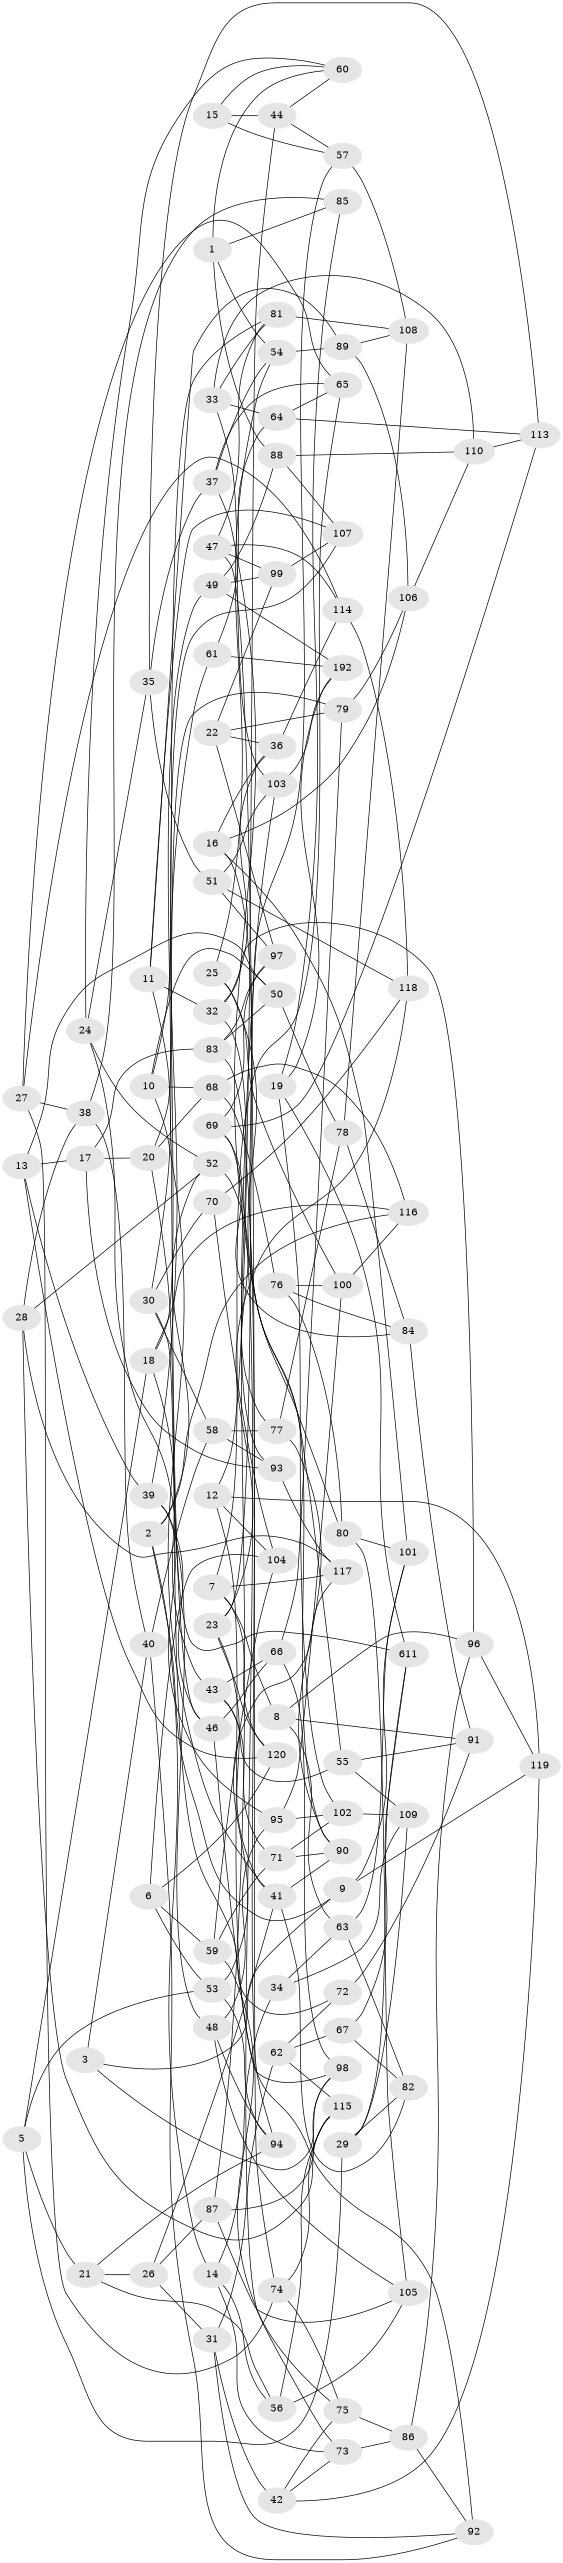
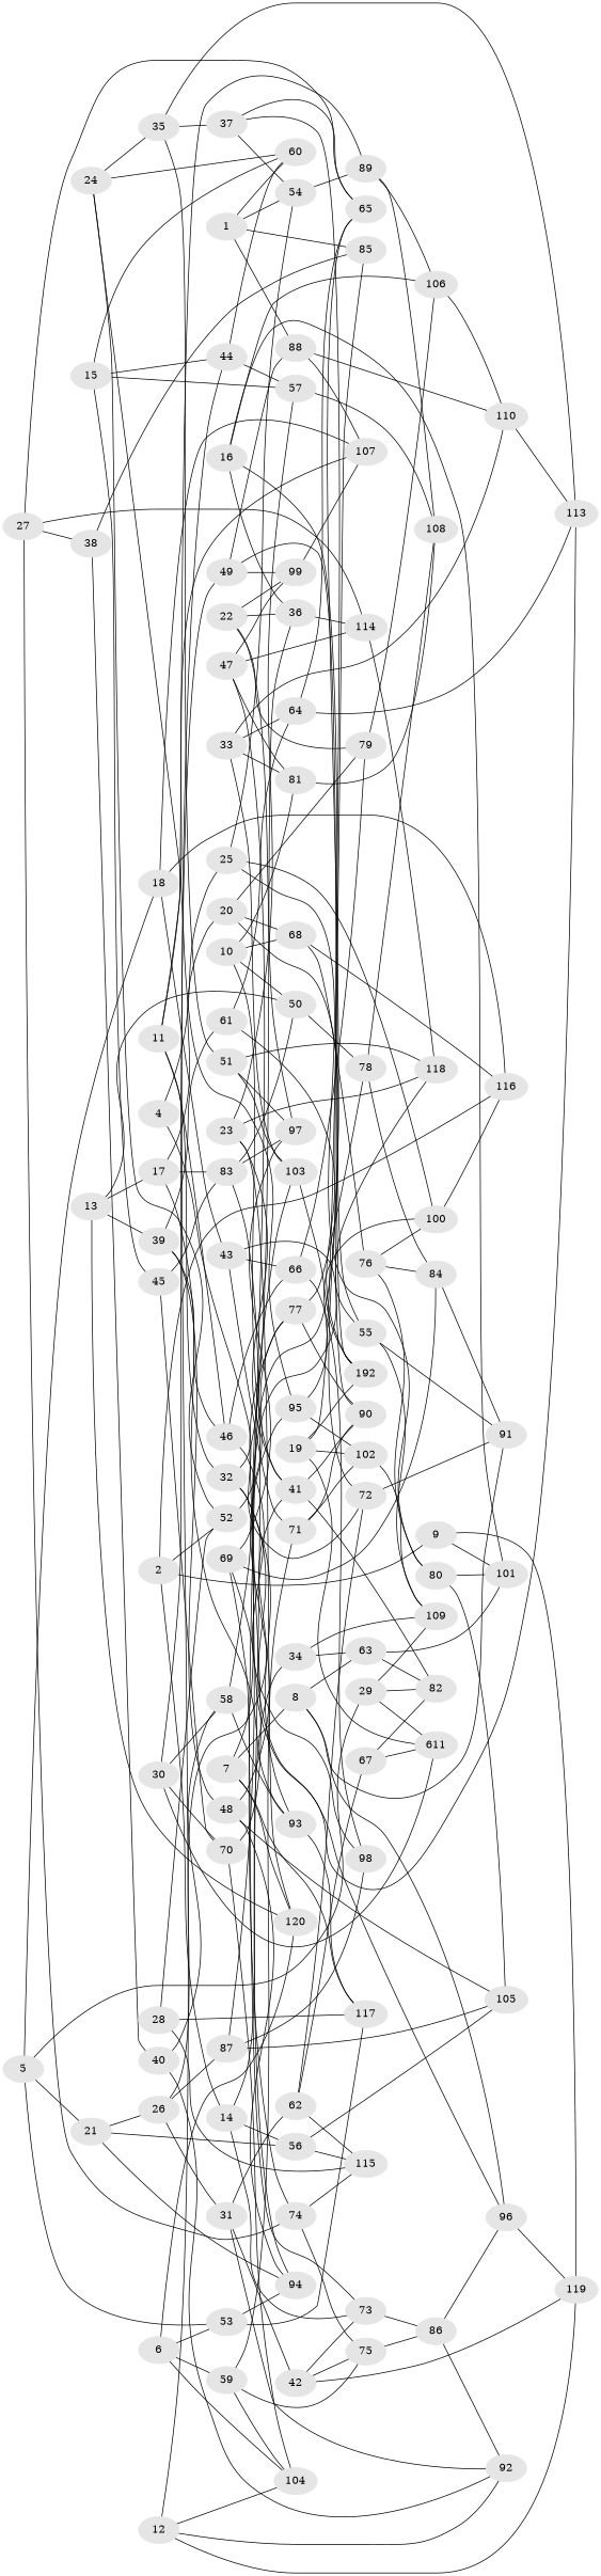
  graph {
    rankdir=LR
    node [color=gray90 style=filled]
    1
    54
    60
    85
    88
    89
    107
    110
    2
    9
    14
    52
    116
    101
    119
    34
    56
    73
    77
-   3
    40
    98
    92
    58
    n25 [label=611]
    67
    82
+   4
    25
    72
    80
    100
    91
    5
    18
    21
    29
    53
    43
    26
    94
    109
    117
    6
    59
    104
    120
    75
    71
    7
    8
    65
    63
    96
    10
    41
    50
    68
    81
    90
    78
    76
    108
    11
    32
    46
    36
    93
    66
    106
    12
    44
    57
    13
    17
    39
    20
    83
    61
    48
    115
    105
    86
    15
+   45
    70
    16
    55
    114
    79
    97
    19
    102
    n94 [label=192]
    31
    87
    22
    99
    23
    118
    24
    35
    95
    37
    51
    113
    42
    62
    103
    27
    38
    74
    28
    30
    49
    33
    64
    47
    84
    69
    1 -- 54
    1 -- 60
    1 -- 85
    1 -- 88
    54 -- 89
    88 -- 107
    88 -- 110
    89 -- 108
    89 -- 106
    110 -- 113
    2 -- 9
    2 -- 14
    2 -- 52
    2 -- 116
    9 -- 101
    9 -- 119
    14 -- 34
    14 -- 56
    14 -- 73
    52 -- 77
    34 -- 109
    34 -- 63
    56 -- 115
    56 -- 105
    73 -- 86
    77 -- 90
    77 -- 78
-   3 -- 9
-   3 -- 40
-   3 -- 98
    40 -- 92
    40 -- 58
    58 -- 77
    58 -- 93
    67 -- n25
    67 -- 82
+   4 -- 25
+   4 -- 72
    25 -- 54
    25 -- 80
    25 -- 100
    72 -- 91
    80 -- 101
    80 -- 105
    100 -- 116
    5 -- 18
    5 -- 21
    5 -- 29
    5 -- 53
    18 -- 107
    18 -- 116
    18 -- 43
    21 -- 56
    21 -- 26
    21 -- 94
    29 -- n25
    29 -- 82
    29 -- 109
    53 -- 94
    53 -- 117
    43 -- 71
    43 -- 66
    43 -- 55
    26 -- 41
    26 -- 31
    26 -- 87
    6 -- 53
    6 -- 59
    6 -- 104
    6 -- 120
    59 -- 104
    59 -- 75
    59 -- 71
    75 -- 86
    71 -- 90
    71 -- 102
    7 -- 117
    7 -- 120
    7 -- 8
    7 -- 65
    8 -- 91
    8 -- 63
    8 -- 96
    63 -- 101
    63 -- 82
    96 -- 119
    10 -- 41
    10 -- 50
    10 -- 68
    10 -- 81
    41 -- 82
    41 -- 90
    50 -- 78
    68 -- 116
    68 -- 76
    81 -- 108
    78 -- 108
    78 -- 84
    76 -- 80
    76 -- 100
    76 -- 84
    11 -- 89
    11 -- 107
    11 -- 32
    11 -- 46
    32 -- 96
    32 -- 36
    32 -- 93
    46 -- 98
    46 -- 66
    36 -- 114
    93 -- 117
    66 -- 98
    66 -- 79
    106 -- 110
    12 -- 119
    12 -- 92
    12 -- 104
    12 -- 44
    44 -- 60
    44 -- 57
    57 -- 108
    13 -- 120
    13 -- 50
    13 -- 17
    13 -- 39
    17 -- 93
    17 -- 20
    17 -- 83
    39 -- 46
    39 -- 61
    39 -- 48
    20 -- 72
    20 -- 68
    20 -- 79
    83 -- 94
    83 -- 50
    83 -- 97
    61 -- n94
    61 -- 64
    48 -- 94
    48 -- 105
    48 -- 95
    86 -- 92
    86 -- 96
    15 -- 60
    15 -- 44
    15 -- 57
+   15 -- 45
+   45 -- 83
+   45 -- 70
    70 -- 104
    70 -- 118
    16 -- 101
    16 -- 36
    16 -- 106
    16 -- 55
    55 -- 91
    55 -- 109
    114 -- 118
    79 -- 106
    19 -- 85
    19 -- n25
    19 -- 102
    19 -- n94
    102 -- 109
    31 -- 92
    31 -- 42
    31 -- 62
    87 -- 98
    87 -- 105
    87 -- 103
    22 -- 36
    22 -- 79
    22 -- 97
    22 -- 99
    99 -- 107
    23 -- 120
    23 -- 41
    23 -- 57
    23 -- 118
    24 -- 60
    24 -- 52
    24 -- 35
    24 -- 95
    35 -- 37
    35 -- 51
    35 -- 113
    95 -- 100
    95 -- 102
    37 -- 54
    37 -- 65
    37 -- 90
    51 -- 97
    51 -- 118
    51 -- 103
    42 -- 119
    42 -- 73
    42 -- 75
    62 -- 67
    62 -- 72
    62 -- 115
    103 -- n94
    27 -- 65
    27 -- 114
    27 -- 38
    27 -- 74
    38 -- 85
    38 -- 40
    74 -- 75
    74 -- 115
    28 -- 52
    28 -- 117
    28 -- 115
-   28 -- 38
    30 -- 58
    30 -- n25
    30 -- 70
    30 -- 49
    49 -- 88
    49 -- n94
    49 -- 99
    33 -- 110
    33 -- 81
    33 -- 103
    33 -- 64
    64 -- 65
    64 -- 113
    47 -- 81
    47 -- 114
    47 -- 99
    47 -- 74
    84 -- 91
    69 -- 73
    69 -- 97
    69 -- 113
    69 -- 84
  }
